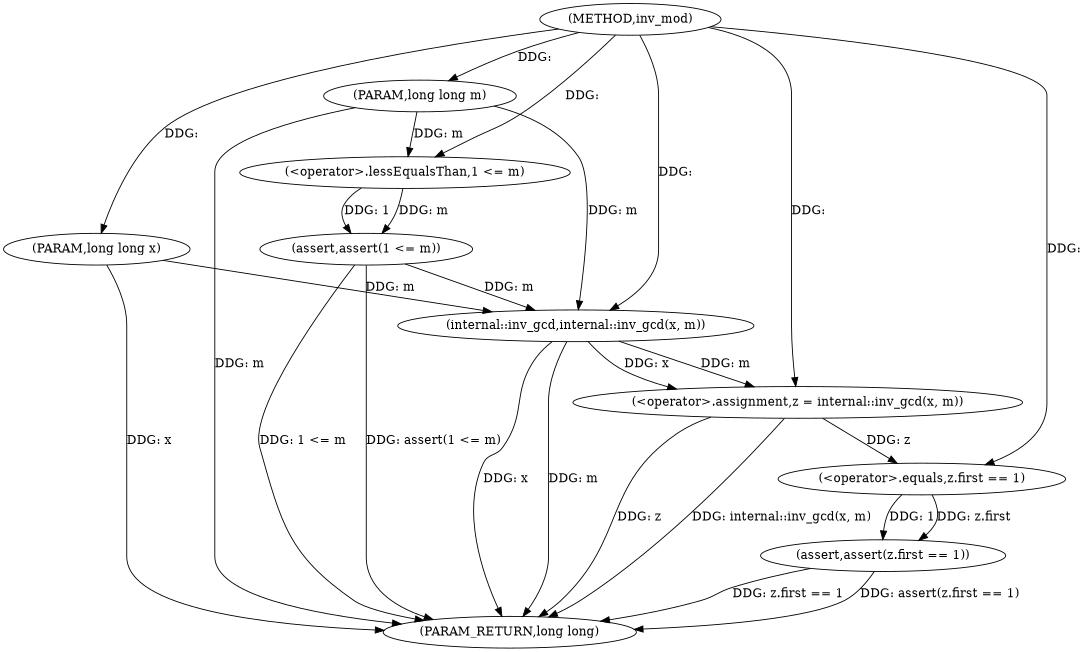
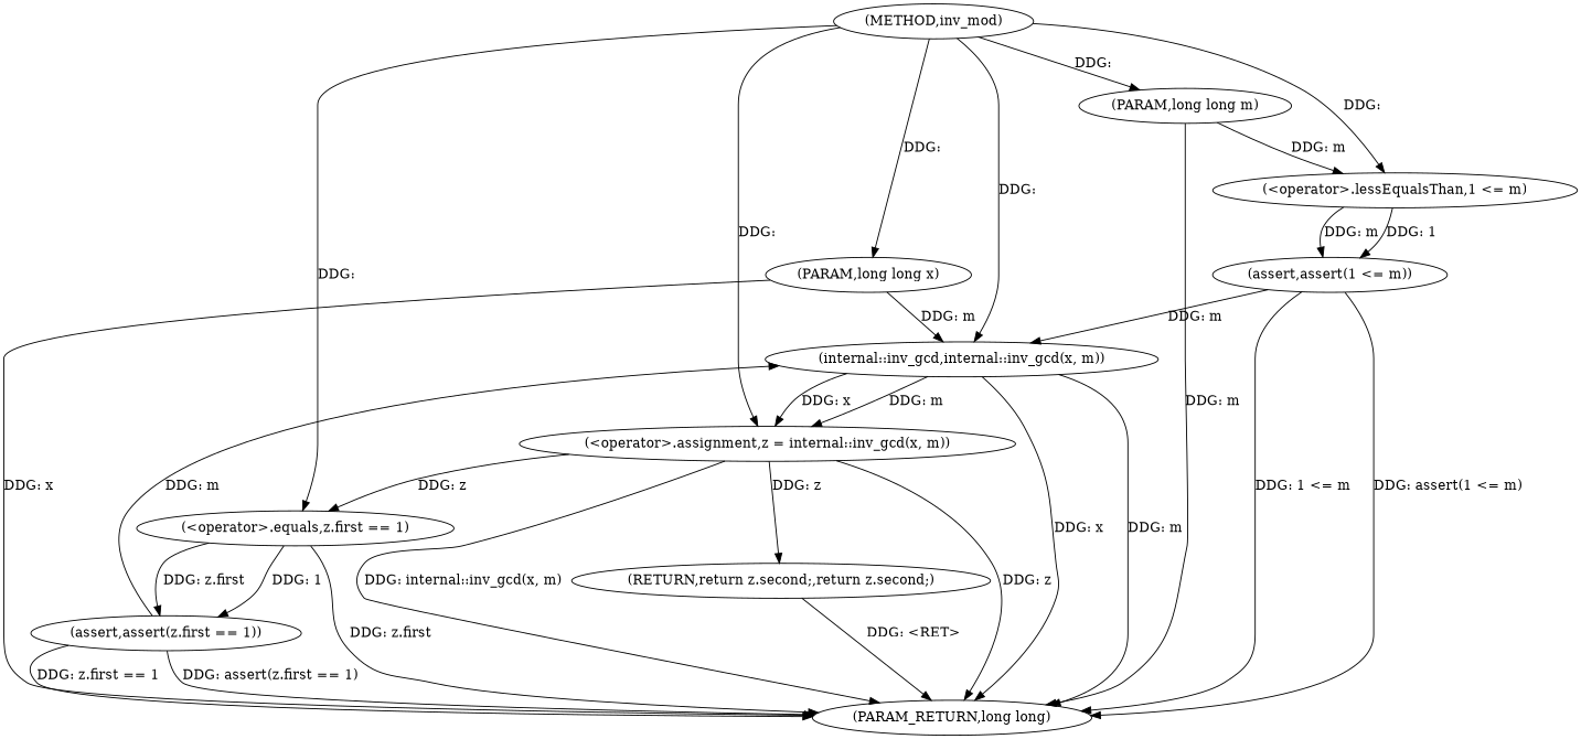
  digraph {
    n1 [label="(METHOD,inv_mod)"]
    n2 [label="(PARAM,long long x)"]
    n3 [label="(PARAM,long long m)"]
    n4 [label="(<operator>.assignment,z = internal::inv_gcd(x, m))"]
    n5 [label="(<operator>.lessEqualsThan,1 <= m)"]
    n6 [label="(internal::inv_gcd,internal::inv_gcd(x, m))"]
    n7 [label="(<operator>.equals,z.first == 1)"]
    n8 [label="(PARAM_RETURN,long long)"]
+   n9 [label="(RETURN,return z.second;,return z.second;)"]
    n10 [label="(assert,assert(1 <= m))"]
    n11 [label="(assert,assert(z.first == 1))"]
    n1 -> n2 [label="DDG: "]
    n1 -> n3 [label="DDG: "]
    n1 -> n4 [label="DDG: "]
    n1 -> n5 [label="DDG: "]
    n1 -> n6 [label="DDG: "]
    n1 -> n7 [label="DDG: "]
    n2 -> n6 [label="DDG: m"]
    n2 -> n8 [label="DDG: x"]
    n3 -> n5 [label="DDG: m"]
-   n3 -> n6 [label="DDG: m"]
+   n11 -> n6 [label="DDG: m"]
    n3 -> n8 [label="DDG: m"]
    n4 -> n7 [label="DDG: z"]
    n4 -> n8 [label="DDG: z"]
    n4 -> n8 [label="DDG: internal::inv_gcd(x, m)"]
+   n4 -> n9 [label="DDG: z"]
    n5 -> n10 [label="DDG: m"]
    n5 -> n10 [label="DDG: 1"]
    n6 -> n4 [label="DDG: m"]
    n6 -> n4 [label="DDG: x"]
    n6 -> n8 [label="DDG: x"]
    n6 -> n8 [label="DDG: m"]
+   n7 -> n8 [label="DDG: z.first"]
    n7 -> n11 [label="DDG: 1"]
    n7 -> n11 [label="DDG: z.first"]
+   n9 -> n8 [label="DDG: <RET>"]
    n10 -> n6 [label="DDG: m"]
    n10 -> n8 [label="DDG: 1 <= m"]
    n10 -> n8 [label="DDG: assert(1 <= m)"]
    n11 -> n8 [label="DDG: z.first == 1"]
    n11 -> n8 [label="DDG: assert(z.first == 1)"]
  }
